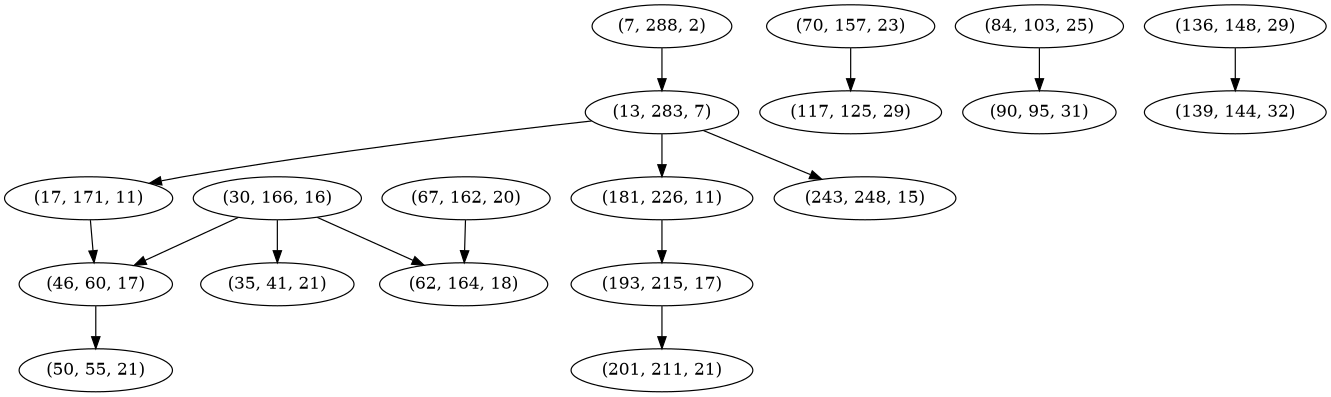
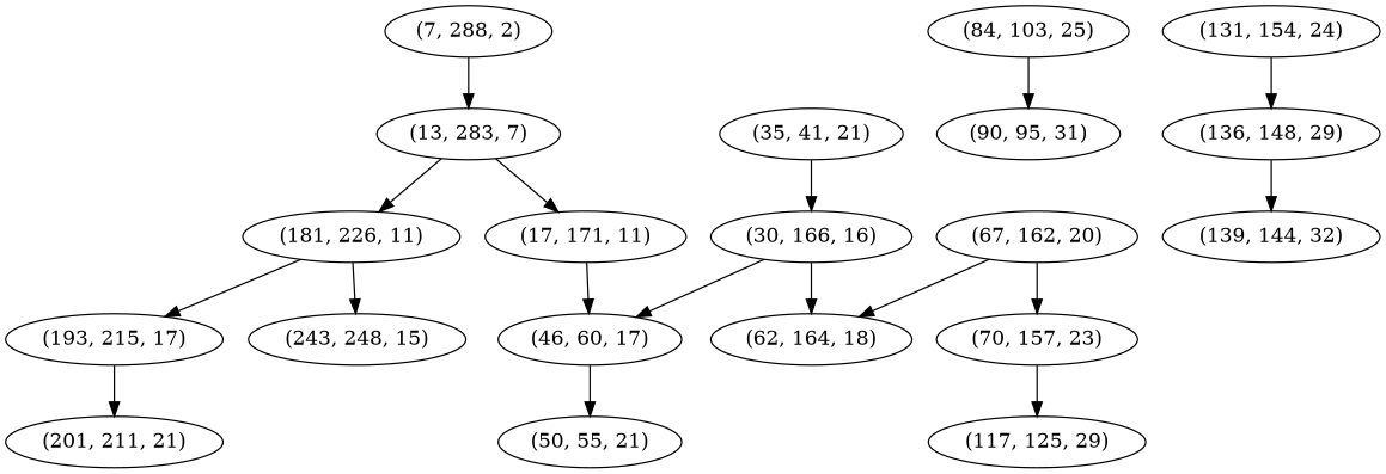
  digraph {
    "(7, 288, 2)"
    "(13, 283, 7)"
    "(17, 171, 11)"
    "(181, 226, 11)"
    "(243, 248, 15)"
    "(46, 60, 17)"
    "(193, 215, 17)"
    "(30, 166, 16)"
    "(35, 41, 21)"
    "(62, 164, 18)"
    "(50, 55, 21)"
    "(67, 162, 20)"
    "(70, 157, 23)"
    "(117, 125, 29)"
    "(84, 103, 25)"
    "(90, 95, 31)"
+   "(131, 154, 24)"
    "(136, 148, 29)"
    "(139, 144, 32)"
    "(201, 211, 21)"
    "(7, 288, 2)" -> "(13, 283, 7)"
    "(13, 283, 7)" -> "(17, 171, 11)"
    "(13, 283, 7)" -> "(181, 226, 11)"
-   "(13, 283, 7)" -> "(243, 248, 15)"
+   "(181, 226, 11)" -> "(243, 248, 15)"
    "(17, 171, 11)" -> "(46, 60, 17)"
    "(181, 226, 11)" -> "(193, 215, 17)"
    "(46, 60, 17)" -> "(50, 55, 21)"
    "(193, 215, 17)" -> "(201, 211, 21)"
    "(30, 166, 16)" -> "(46, 60, 17)"
-   "(30, 166, 16)" -> "(35, 41, 21)"
+   "(35, 41, 21)" -> "(30, 166, 16)"
    "(30, 166, 16)" -> "(62, 164, 18)"
    "(67, 162, 20)" -> "(62, 164, 18)"
+   "(67, 162, 20)" -> "(70, 157, 23)"
    "(70, 157, 23)" -> "(117, 125, 29)"
    "(84, 103, 25)" -> "(90, 95, 31)"
+   "(131, 154, 24)" -> "(136, 148, 29)"
    "(136, 148, 29)" -> "(139, 144, 32)"
  }
